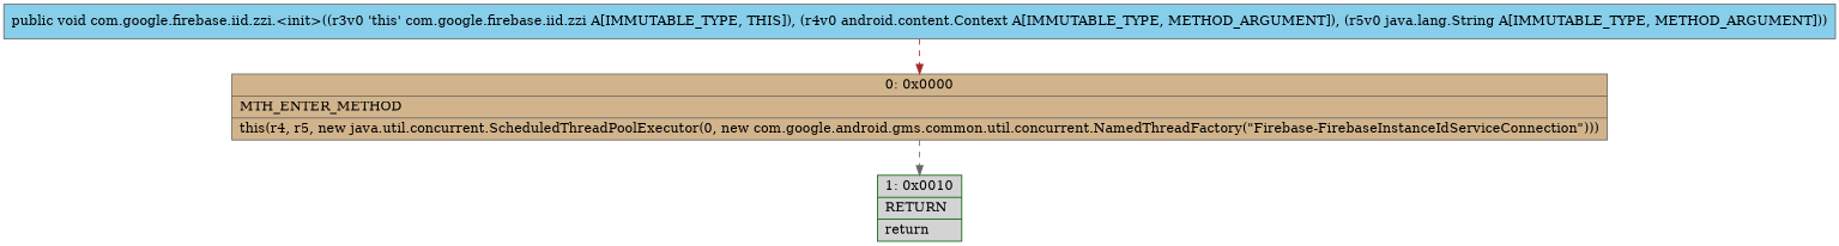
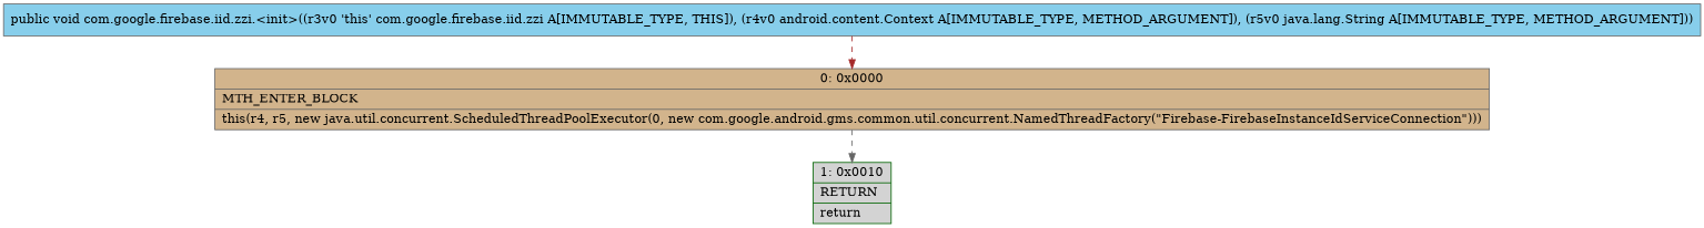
  digraph {
    node [shape=record style=filled color=gray40]
    edge [style=dashed]
-   n1 [label="{0\:\ 0x0000|MTH_ENTER_METHOD\l|this(r4, r5, new java.util.concurrent.ScheduledThreadPoolExecutor(0, new com.google.android.gms.common.util.concurrent.NamedThreadFactory(\"Firebase\-FirebaseInstanceIdServiceConnection\")))\l}" fillcolor=tan]
+   n1 [label="{0\:\ 0x0000|MTH_ENTER_BLOCK\l|this(r4, r5, new java.util.concurrent.ScheduledThreadPoolExecutor(0, new com.google.android.gms.common.util.concurrent.NamedThreadFactory(\"Firebase\-FirebaseInstanceIdServiceConnection\")))\l}" fillcolor=tan]
    n2 [label="{1\:\ 0x0010|RETURN\l|return\l}" fillcolor=lightgrey color=darkgreen]
    n3 [label="{public void com.google.firebase.iid.zzi.\<init\>((r3v0 'this' com.google.firebase.iid.zzi A[IMMUTABLE_TYPE, THIS]), (r4v0 android.content.Context A[IMMUTABLE_TYPE, METHOD_ARGUMENT]), (r5v0 java.lang.String A[IMMUTABLE_TYPE, METHOD_ARGUMENT])) }" fillcolor=skyblue]
    n1 -> n2 [color=gray40]
    n3 -> n1 [color=brown]
  }
